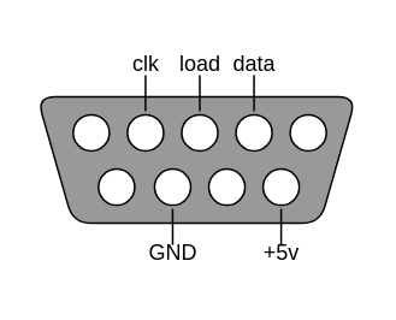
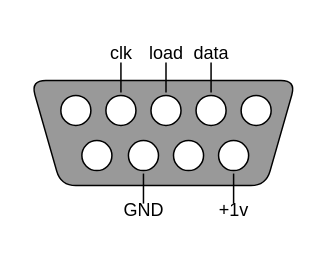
  <mxCell id="0" />
  <mxCell id="1" parent="0" />
  <mxCell id="2" value="" style="group;rotation=0;" vertex="1" connectable="0" parent="1"><mxGeometry x="20" y="53" width="176.5" height="70" as="geometry" /></mxCell>
  <mxCell id="3" value="" style="shape=trapezoid;perimeter=trapezoidPerimeter;whiteSpace=wrap;html=1;fixedSize=1;size=20;rounded=1;rotation=-180;fillColor=#999999;gradientColor=none;movable=1;resizable=1;rotatable=1;deletable=1;editable=1;locked=0;connectable=1;" vertex="1" parent="2"><mxGeometry width="176.5" height="70" as="geometry" /></mxCell>
  <mxCell id="4" value="" style="ellipse;whiteSpace=wrap;html=1;aspect=fixed;movable=1;resizable=1;rotatable=1;deletable=1;editable=1;locked=0;connectable=1;rotation=0;" vertex="1" parent="2"><mxGeometry x="140" y="10" width="20" height="20" as="geometry" /></mxCell>
  <mxCell id="5" value="" style="ellipse;whiteSpace=wrap;html=1;aspect=fixed;movable=1;resizable=1;rotatable=1;deletable=1;editable=1;locked=0;connectable=1;rotation=0;" vertex="1" parent="2"><mxGeometry x="110" y="10" width="20" height="20" as="geometry" /></mxCell>
  <mxCell id="6" value="" style="ellipse;whiteSpace=wrap;html=1;aspect=fixed;movable=1;resizable=1;rotatable=1;deletable=1;editable=1;locked=0;connectable=1;rotation=0;" vertex="1" parent="2"><mxGeometry x="80" y="10" width="20" height="20" as="geometry" /></mxCell>
  <mxCell id="7" value="" style="ellipse;whiteSpace=wrap;html=1;aspect=fixed;movable=1;resizable=1;rotatable=1;deletable=1;editable=1;locked=0;connectable=1;rotation=0;" vertex="1" parent="2"><mxGeometry x="20" y="10" width="20" height="20" as="geometry" /></mxCell>
  <mxCell id="8" value="" style="ellipse;whiteSpace=wrap;html=1;aspect=fixed;movable=1;resizable=1;rotatable=1;deletable=1;editable=1;locked=0;connectable=1;rotation=0;" vertex="1" parent="2"><mxGeometry x="50" y="10" width="20" height="20" as="geometry" /></mxCell>
  <mxCell id="9" value="" style="ellipse;whiteSpace=wrap;html=1;aspect=fixed;movable=1;resizable=1;rotatable=1;deletable=1;editable=1;locked=0;connectable=1;rotation=0;" vertex="1" parent="2"><mxGeometry x="34" y="40" width="20" height="20" as="geometry" /></mxCell>
  <mxCell id="10" value="" style="ellipse;whiteSpace=wrap;html=1;aspect=fixed;movable=1;resizable=1;rotatable=1;deletable=1;editable=1;locked=0;connectable=1;rotation=0;" vertex="1" parent="2"><mxGeometry x="65" y="40" width="20" height="20" as="geometry" /></mxCell>
  <mxCell id="11" value="" style="ellipse;whiteSpace=wrap;html=1;aspect=fixed;movable=1;resizable=1;rotatable=1;deletable=1;editable=1;locked=0;connectable=1;rotation=0;" vertex="1" parent="2"><mxGeometry x="95" y="40" width="20" height="20" as="geometry" /></mxCell>
  <mxCell id="12" value="" style="ellipse;whiteSpace=wrap;html=1;aspect=fixed;movable=1;resizable=1;rotatable=1;deletable=1;editable=1;locked=0;connectable=1;rotation=0;" vertex="1" parent="2"><mxGeometry x="125" y="40" width="20" height="20" as="geometry" /></mxCell>
  <mxCell id="13" value="" style="endArrow=none;html=1;rounded=0;" edge="1" parent="1"><mxGeometry width="50" height="50" relative="1" as="geometry"><mxPoint x="140" y="61" as="sourcePoint" /><mxPoint x="140" y="41" as="targetPoint" /></mxGeometry></mxCell>
  <mxCell id="14" value="data" style="text;html=1;align=center;verticalAlign=middle;resizable=0;points=[];autosize=1;strokeColor=none;fillColor=none;" vertex="1" parent="1"><mxGeometry x="115" y="20" width="50" height="30" as="geometry" /></mxCell>
  <mxCell id="15" value="" style="endArrow=none;html=1;rounded=0;exitX=0.5;exitY=0;exitDx=0;exitDy=0;" edge="1" parent="1"><mxGeometry width="50" height="50" relative="1" as="geometry"><mxPoint x="110" y="61" as="sourcePoint" /><mxPoint x="110" y="41" as="targetPoint" /></mxGeometry></mxCell>
  <mxCell id="16" value="load" style="text;html=1;align=center;verticalAlign=middle;resizable=0;points=[];autosize=1;strokeColor=none;fillColor=none;" vertex="1" parent="1"><mxGeometry x="85.25" y="20" width="50" height="30" as="geometry" /></mxCell>
  <mxCell id="17" value="" style="endArrow=none;html=1;rounded=0;exitX=0.5;exitY=0;exitDx=0;exitDy=0;" edge="1" parent="1"><mxGeometry width="50" height="50" relative="1" as="geometry"><mxPoint x="80" y="61" as="sourcePoint" /><mxPoint x="80" y="41" as="targetPoint" /></mxGeometry></mxCell>
  <mxCell id="18" value="clk" style="text;html=1;align=center;verticalAlign=middle;resizable=0;points=[];autosize=1;strokeColor=none;fillColor=none;" vertex="1" parent="1"><mxGeometry x="60" y="20" width="40" height="30" as="geometry" /></mxCell>
  <mxCell id="19" value="" style="endArrow=none;html=1;rounded=0;entryX=0.5;entryY=1;entryDx=0;entryDy=0;" edge="1" parent="1"><mxGeometry width="50" height="50" relative="1" as="geometry"><mxPoint x="155" y="135" as="sourcePoint" /><mxPoint x="155" y="115" as="targetPoint" /></mxGeometry></mxCell>
- <mxCell id="20" value="+5v" style="text;html=1;align=center;verticalAlign=middle;resizable=0;points=[];autosize=1;strokeColor=none;fillColor=none;" vertex="1" parent="1"><mxGeometry x="135.25" y="125" width="40" height="30" as="geometry" /></mxCell>
+ <mxCell id="20" value="+1v" style="text;html=1;align=center;verticalAlign=middle;resizable=0;points=[];autosize=1;strokeColor=none;fillColor=none;" vertex="1" parent="1"><mxGeometry x="135.25" y="125" width="40" height="30" as="geometry" /></mxCell>
  <mxCell id="21" value="" style="endArrow=none;html=1;rounded=0;entryX=0.5;entryY=1;entryDx=0;entryDy=0;" edge="1" parent="1"><mxGeometry width="50" height="50" relative="1" as="geometry"><mxPoint x="95" y="135" as="sourcePoint" /><mxPoint x="95" y="115" as="targetPoint" /></mxGeometry></mxCell>
  <mxCell id="22" value="GND" style="text;html=1;align=center;verticalAlign=middle;resizable=0;points=[];autosize=1;strokeColor=none;fillColor=none;" vertex="1" parent="1"><mxGeometry x="70" y="125" width="50" height="30" as="geometry" /></mxCell>
